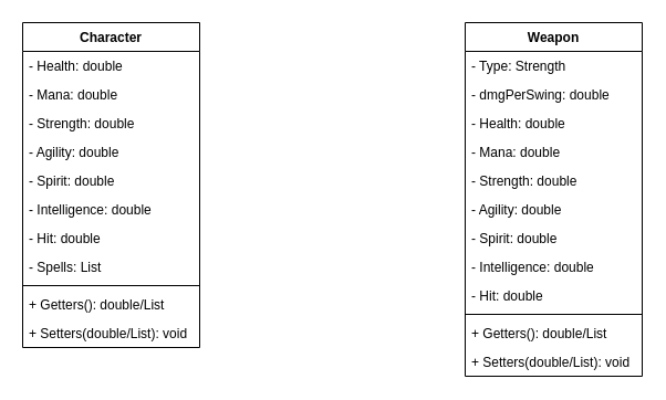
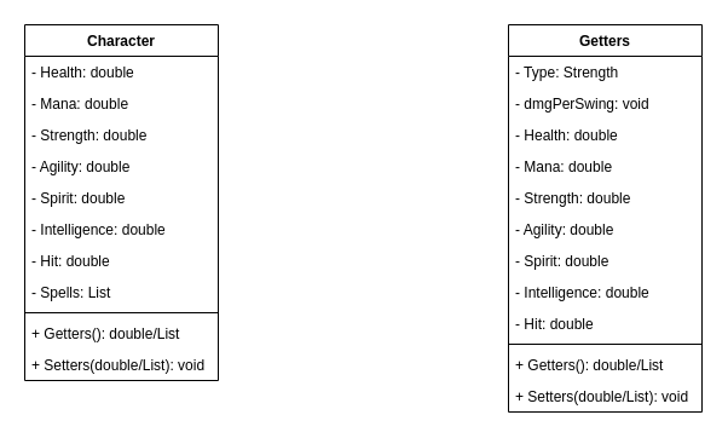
  <mxCell id="0" />
  <mxCell id="1" parent="0" />
  <mxCell id="2" value="Character" style="swimlane;fontStyle=1;align=center;verticalAlign=top;childLayout=stackLayout;horizontal=1;startSize=26;horizontalStack=0;resizeParent=1;resizeParentMax=0;resizeLast=0;collapsible=1;marginBottom=0;" parent="1" vertex="1"><mxGeometry x="20" y="20" width="160" height="294" as="geometry" /></mxCell>
  <mxCell id="3" value="- Health: double" style="text;strokeColor=none;fillColor=none;align=left;verticalAlign=top;spacingLeft=4;spacingRight=4;overflow=hidden;rotatable=0;points=[[0,0.5],[1,0.5]];portConstraint=eastwest;" parent="2" vertex="1"><mxGeometry y="26" width="160" height="26" as="geometry" /></mxCell>
  <mxCell id="4" value="- Mana: double" style="text;strokeColor=none;fillColor=none;align=left;verticalAlign=top;spacingLeft=4;spacingRight=4;overflow=hidden;rotatable=0;points=[[0,0.5],[1,0.5]];portConstraint=eastwest;" parent="2" vertex="1"><mxGeometry y="52" width="160" height="26" as="geometry" /></mxCell>
  <mxCell id="5" value="- Strength: double" style="text;strokeColor=none;fillColor=none;align=left;verticalAlign=top;spacingLeft=4;spacingRight=4;overflow=hidden;rotatable=0;points=[[0,0.5],[1,0.5]];portConstraint=eastwest;" parent="2" vertex="1"><mxGeometry y="78" width="160" height="26" as="geometry" /></mxCell>
  <mxCell id="6" value="- Agility: double" style="text;strokeColor=none;fillColor=none;align=left;verticalAlign=top;spacingLeft=4;spacingRight=4;overflow=hidden;rotatable=0;points=[[0,0.5],[1,0.5]];portConstraint=eastwest;" parent="2" vertex="1"><mxGeometry y="104" width="160" height="26" as="geometry" /></mxCell>
  <mxCell id="7" value="- Spirit: double" style="text;strokeColor=none;fillColor=none;align=left;verticalAlign=top;spacingLeft=4;spacingRight=4;overflow=hidden;rotatable=0;points=[[0,0.5],[1,0.5]];portConstraint=eastwest;" parent="2" vertex="1"><mxGeometry y="130" width="160" height="26" as="geometry" /></mxCell>
  <mxCell id="8" value="- Intelligence: double" style="text;strokeColor=none;fillColor=none;align=left;verticalAlign=top;spacingLeft=4;spacingRight=4;overflow=hidden;rotatable=0;points=[[0,0.5],[1,0.5]];portConstraint=eastwest;" parent="2" vertex="1"><mxGeometry y="156" width="160" height="26" as="geometry" /></mxCell>
  <mxCell id="9" value="- Hit: double" style="text;strokeColor=none;fillColor=none;align=left;verticalAlign=top;spacingLeft=4;spacingRight=4;overflow=hidden;rotatable=0;points=[[0,0.5],[1,0.5]];portConstraint=eastwest;" parent="2" vertex="1"><mxGeometry y="182" width="160" height="26" as="geometry" /></mxCell>
  <mxCell id="10" value="- Spells: List" style="text;strokeColor=none;fillColor=none;align=left;verticalAlign=top;spacingLeft=4;spacingRight=4;overflow=hidden;rotatable=0;points=[[0,0.5],[1,0.5]];portConstraint=eastwest;" parent="2" vertex="1"><mxGeometry y="208" width="160" height="26" as="geometry" /></mxCell>
  <mxCell id="11" value="" style="line;strokeWidth=1;fillColor=none;align=left;verticalAlign=middle;spacingTop=-1;spacingLeft=3;spacingRight=3;rotatable=0;labelPosition=right;points=[];portConstraint=eastwest;strokeColor=inherit;" parent="2" vertex="1"><mxGeometry y="234" width="160" height="8" as="geometry" /></mxCell>
  <mxCell id="12" value="+ Getters(): double/List" style="text;strokeColor=none;fillColor=none;align=left;verticalAlign=top;spacingLeft=4;spacingRight=4;overflow=hidden;rotatable=0;points=[[0,0.5],[1,0.5]];portConstraint=eastwest;" parent="2" vertex="1"><mxGeometry y="242" width="160" height="26" as="geometry" /></mxCell>
  <mxCell id="13" value="+ Setters(double/List): void" style="text;strokeColor=none;fillColor=none;align=left;verticalAlign=top;spacingLeft=4;spacingRight=4;overflow=hidden;rotatable=0;points=[[0,0.5],[1,0.5]];portConstraint=eastwest;" parent="2" vertex="1"><mxGeometry y="268" width="160" height="26" as="geometry" /></mxCell>
- <mxCell id="14" value="Weapon" style="swimlane;fontStyle=1;align=center;verticalAlign=top;childLayout=stackLayout;horizontal=1;startSize=26;horizontalStack=0;resizeParent=1;resizeParentMax=0;resizeLast=0;collapsible=1;marginBottom=0;" parent="1" vertex="1"><mxGeometry x="420" y="20" width="160" height="320" as="geometry" /></mxCell>
+ <mxCell id="14" value="Getters" style="swimlane;fontStyle=1;align=center;verticalAlign=top;childLayout=stackLayout;horizontal=1;startSize=26;horizontalStack=0;resizeParent=1;resizeParentMax=0;resizeLast=0;collapsible=1;marginBottom=0;" parent="1" vertex="1"><mxGeometry x="420" y="20" width="160" height="320" as="geometry" /></mxCell>
  <mxCell id="15" value="- Type: Strength" style="text;strokeColor=none;fillColor=none;align=left;verticalAlign=top;spacingLeft=4;spacingRight=4;overflow=hidden;rotatable=0;points=[[0,0.5],[1,0.5]];portConstraint=eastwest;" parent="14" vertex="1"><mxGeometry y="26" width="160" height="26" as="geometry" /></mxCell>
- <mxCell id="16" value="- dmgPerSwing: double" style="text;strokeColor=none;fillColor=none;align=left;verticalAlign=top;spacingLeft=4;spacingRight=4;overflow=hidden;rotatable=0;points=[[0,0.5],[1,0.5]];portConstraint=eastwest;" parent="14" vertex="1"><mxGeometry y="52" width="160" height="26" as="geometry" /></mxCell>
+ <mxCell id="16" value="- dmgPerSwing: void" style="text;strokeColor=none;fillColor=none;align=left;verticalAlign=top;spacingLeft=4;spacingRight=4;overflow=hidden;rotatable=0;points=[[0,0.5],[1,0.5]];portConstraint=eastwest;" parent="14" vertex="1"><mxGeometry y="52" width="160" height="26" as="geometry" /></mxCell>
  <mxCell id="17" value="- Health: double" style="text;strokeColor=none;fillColor=none;align=left;verticalAlign=top;spacingLeft=4;spacingRight=4;overflow=hidden;rotatable=0;points=[[0,0.5],[1,0.5]];portConstraint=eastwest;" parent="14" vertex="1"><mxGeometry y="78" width="160" height="26" as="geometry" /></mxCell>
  <mxCell id="18" value="- Mana: double" style="text;strokeColor=none;fillColor=none;align=left;verticalAlign=top;spacingLeft=4;spacingRight=4;overflow=hidden;rotatable=0;points=[[0,0.5],[1,0.5]];portConstraint=eastwest;" parent="14" vertex="1"><mxGeometry y="104" width="160" height="26" as="geometry" /></mxCell>
  <mxCell id="19" value="- Strength: double" style="text;strokeColor=none;fillColor=none;align=left;verticalAlign=top;spacingLeft=4;spacingRight=4;overflow=hidden;rotatable=0;points=[[0,0.5],[1,0.5]];portConstraint=eastwest;" parent="14" vertex="1"><mxGeometry y="130" width="160" height="26" as="geometry" /></mxCell>
  <mxCell id="20" value="- Agility: double" style="text;strokeColor=none;fillColor=none;align=left;verticalAlign=top;spacingLeft=4;spacingRight=4;overflow=hidden;rotatable=0;points=[[0,0.5],[1,0.5]];portConstraint=eastwest;" parent="14" vertex="1"><mxGeometry y="156" width="160" height="26" as="geometry" /></mxCell>
  <mxCell id="21" value="- Spirit: double" style="text;strokeColor=none;fillColor=none;align=left;verticalAlign=top;spacingLeft=4;spacingRight=4;overflow=hidden;rotatable=0;points=[[0,0.5],[1,0.5]];portConstraint=eastwest;" parent="14" vertex="1"><mxGeometry y="182" width="160" height="26" as="geometry" /></mxCell>
  <mxCell id="22" value="- Intelligence: double" style="text;strokeColor=none;fillColor=none;align=left;verticalAlign=top;spacingLeft=4;spacingRight=4;overflow=hidden;rotatable=0;points=[[0,0.5],[1,0.5]];portConstraint=eastwest;" parent="14" vertex="1"><mxGeometry y="208" width="160" height="26" as="geometry" /></mxCell>
  <mxCell id="23" value="- Hit: double" style="text;strokeColor=none;fillColor=none;align=left;verticalAlign=top;spacingLeft=4;spacingRight=4;overflow=hidden;rotatable=0;points=[[0,0.5],[1,0.5]];portConstraint=eastwest;" parent="14" vertex="1"><mxGeometry y="234" width="160" height="26" as="geometry" /></mxCell>
  <mxCell id="24" value="" style="line;strokeWidth=1;fillColor=none;align=left;verticalAlign=middle;spacingTop=-1;spacingLeft=3;spacingRight=3;rotatable=0;labelPosition=right;points=[];portConstraint=eastwest;strokeColor=inherit;" parent="14" vertex="1"><mxGeometry y="260" width="160" height="8" as="geometry" /></mxCell>
  <mxCell id="25" value="+ Getters(): double/List" style="text;strokeColor=none;fillColor=none;align=left;verticalAlign=top;spacingLeft=4;spacingRight=4;overflow=hidden;rotatable=0;points=[[0,0.5],[1,0.5]];portConstraint=eastwest;" parent="14" vertex="1"><mxGeometry y="268" width="160" height="26" as="geometry" /></mxCell>
  <mxCell id="26" value="+ Setters(double/List): void" style="text;strokeColor=none;fillColor=none;align=left;verticalAlign=top;spacingLeft=4;spacingRight=4;overflow=hidden;rotatable=0;points=[[0,0.5],[1,0.5]];portConstraint=eastwest;" parent="14" vertex="1"><mxGeometry y="294" width="160" height="26" as="geometry" /></mxCell>
